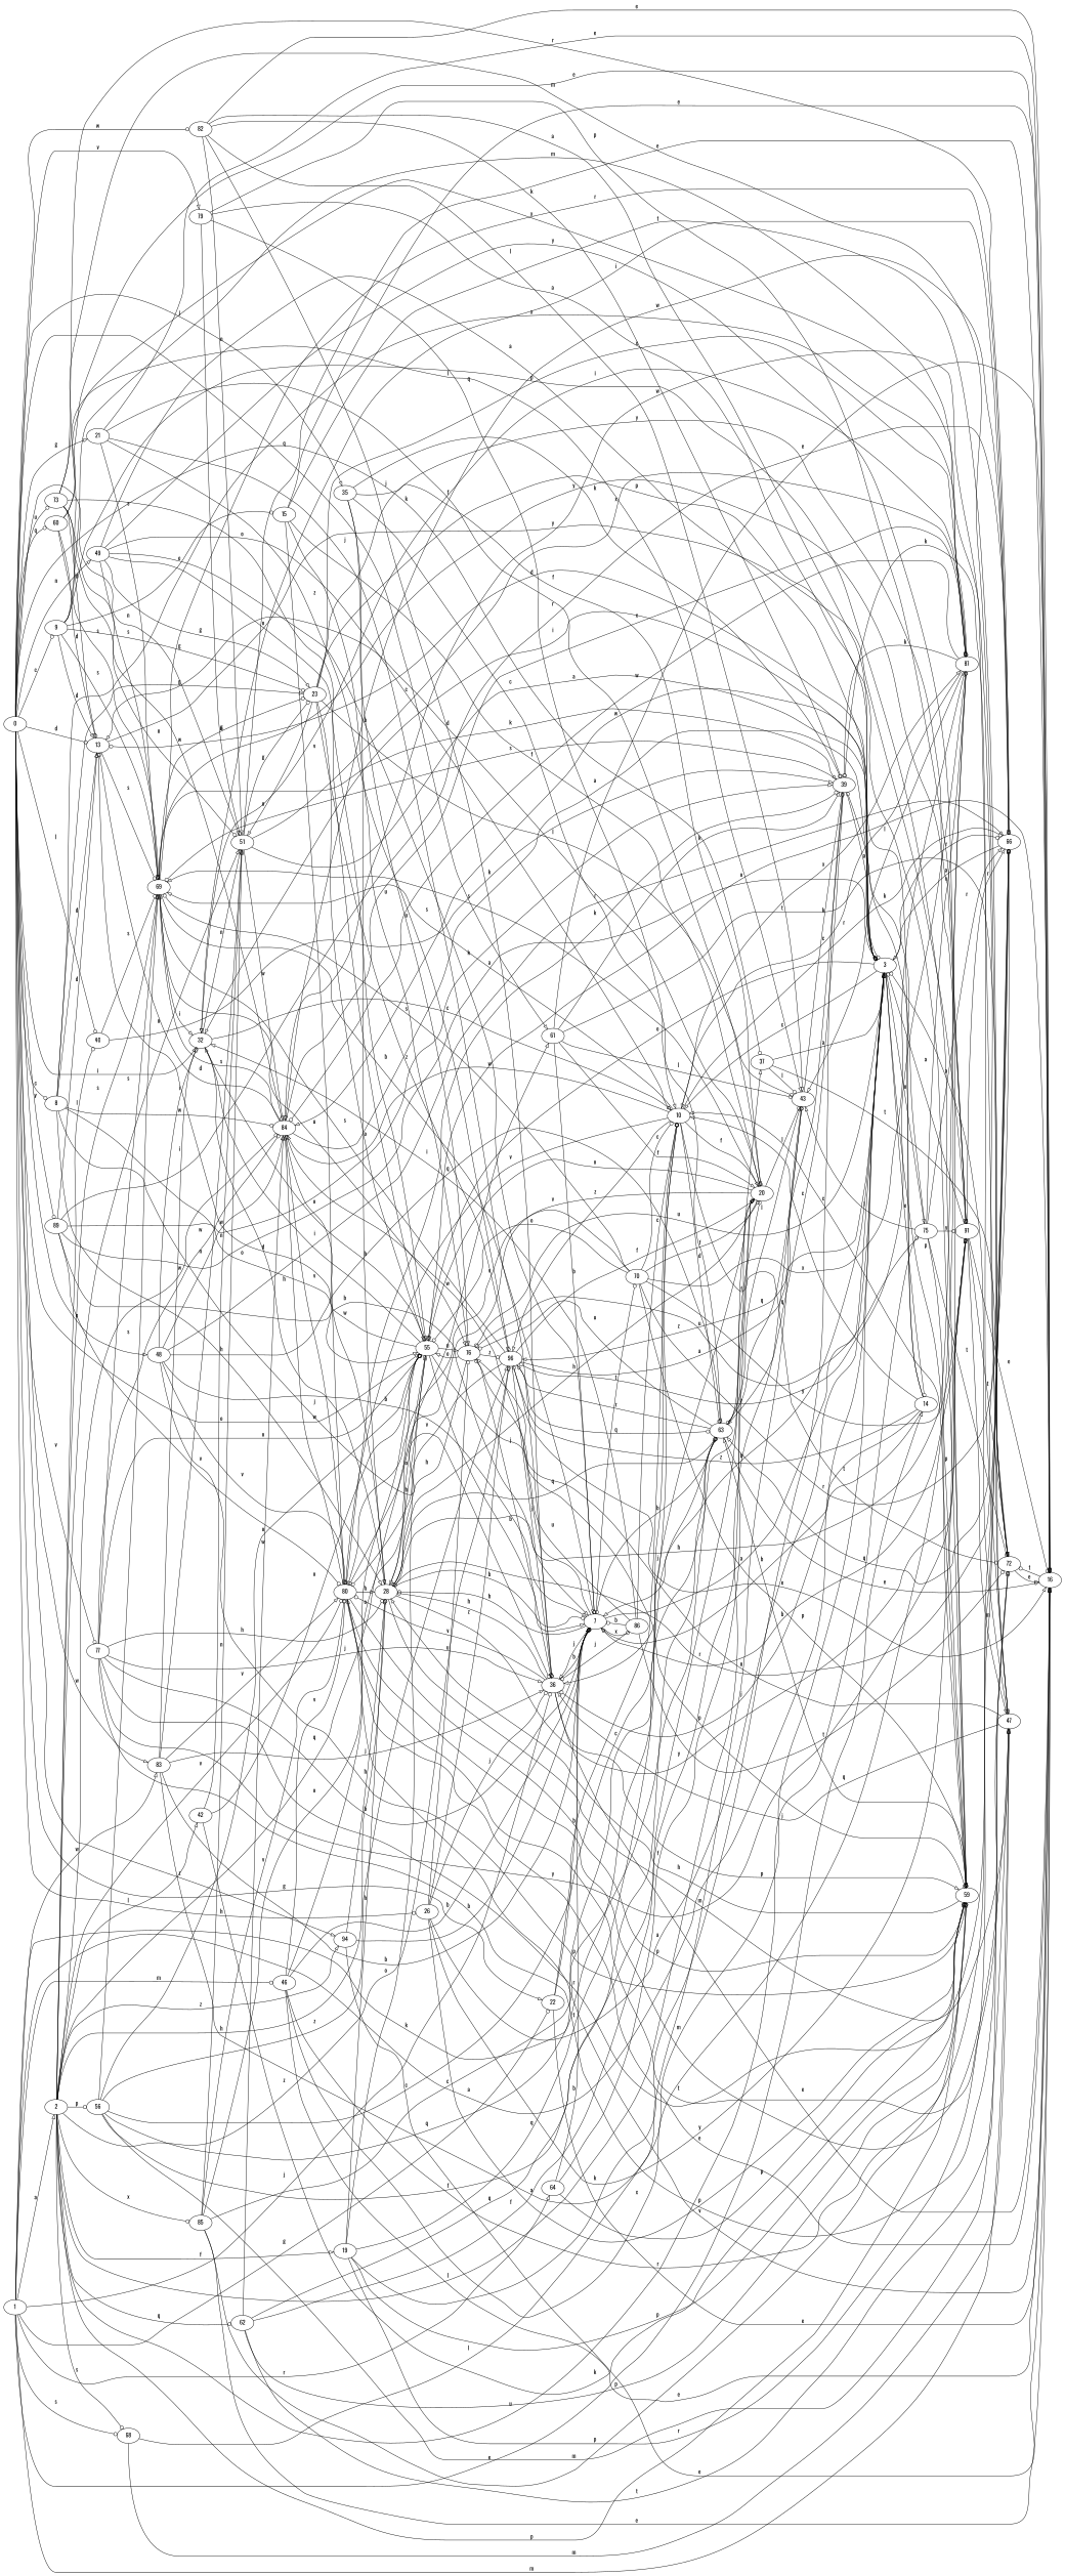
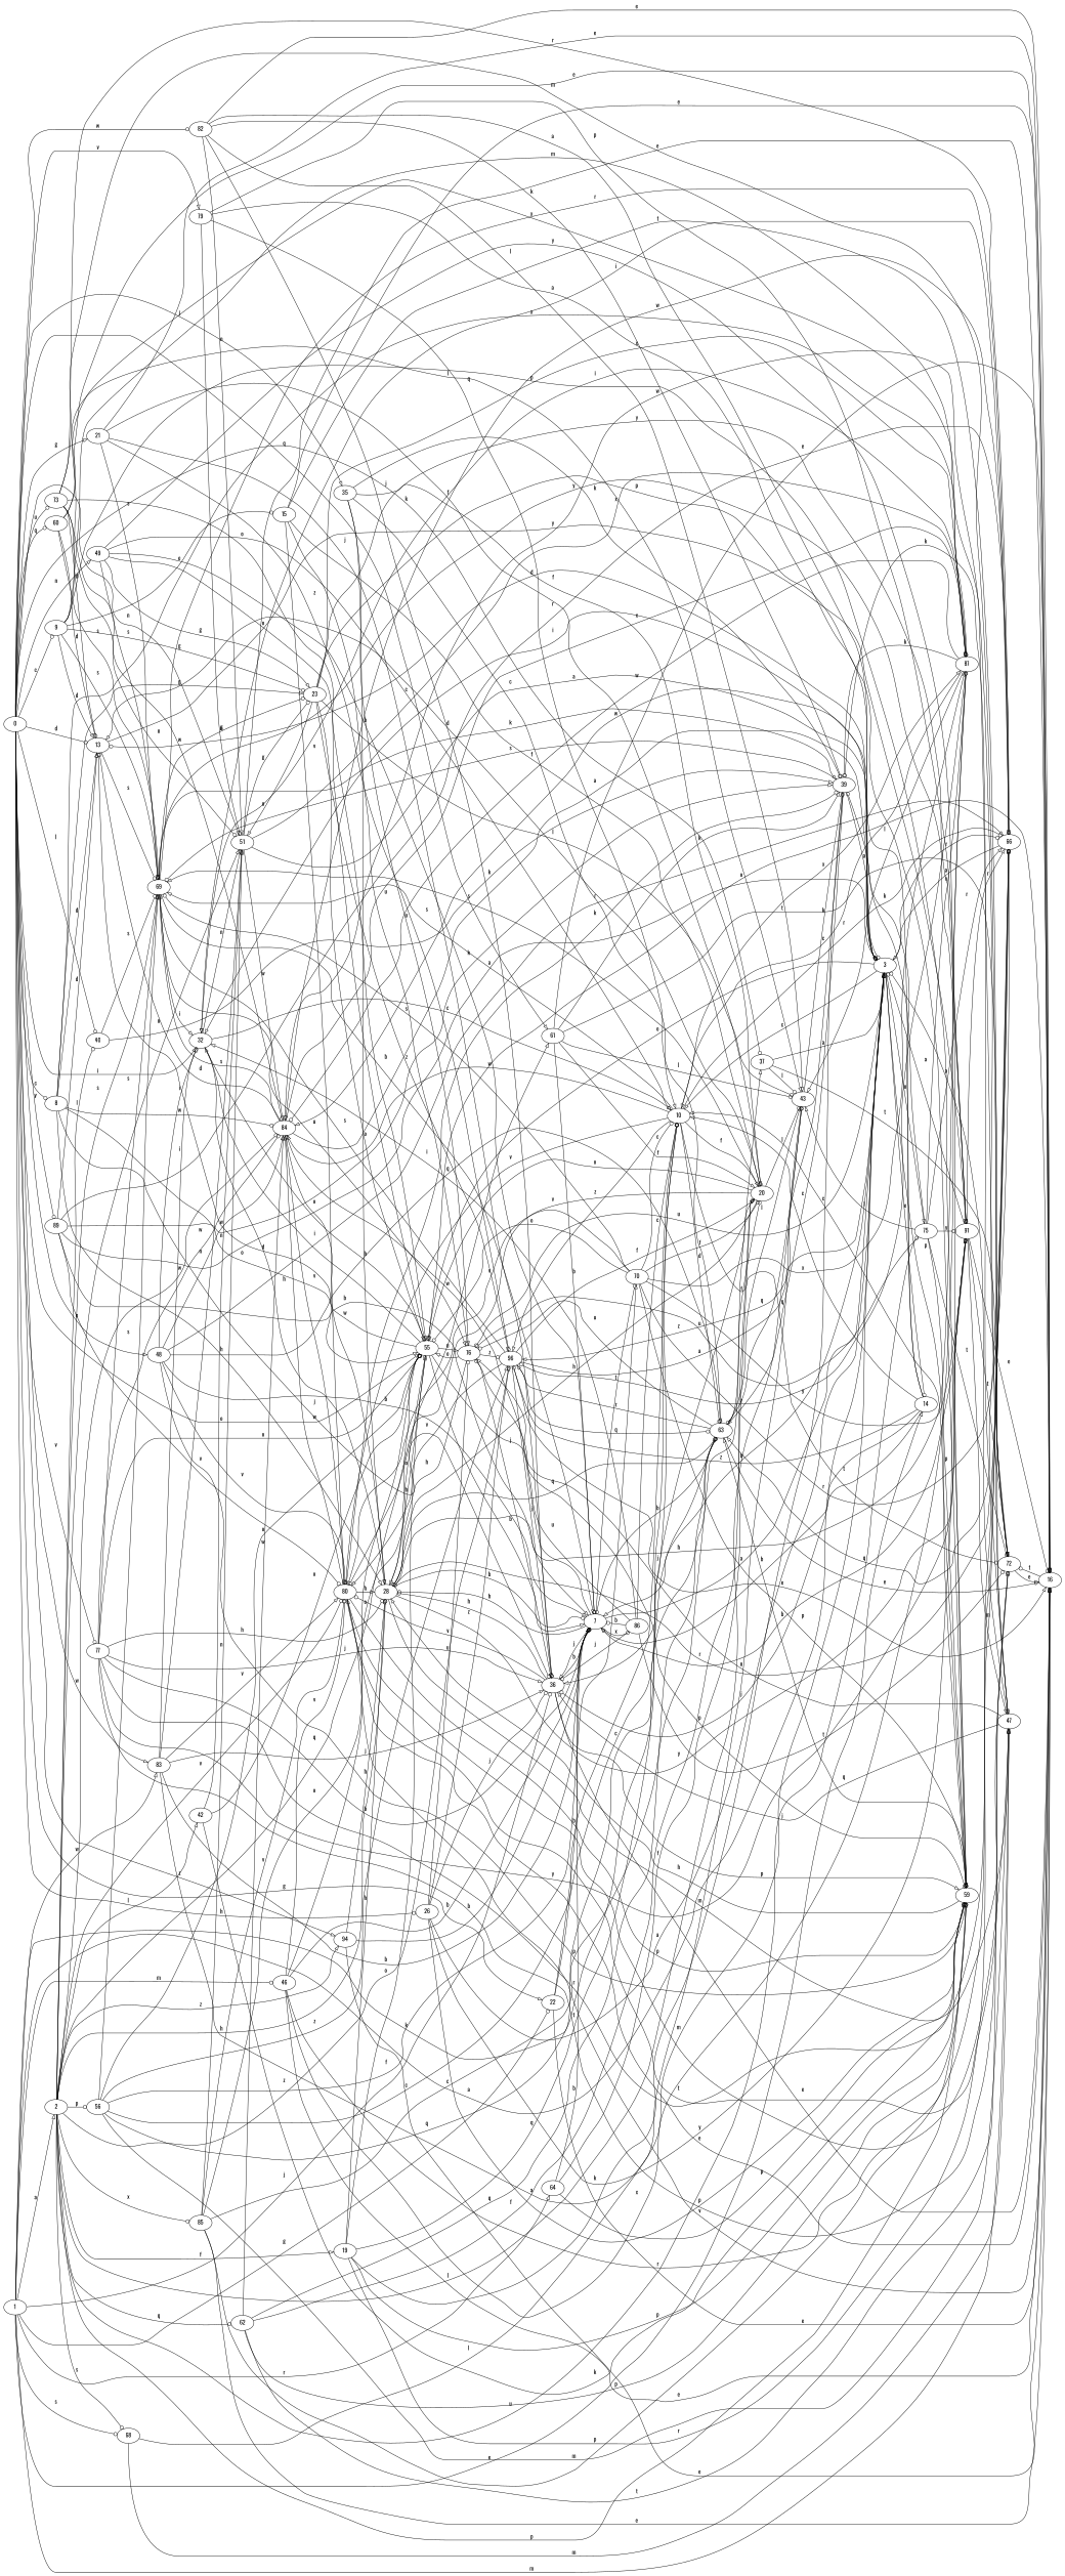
  strict digraph {
    fontname=Oswald
    rankdir=LR
    node [fontname=Oswald]
    edge [arrowhead=odot fontname=Oswald]
    0
    8
    9
    13
    21
    22
    26
    32
    35
    37
    40
    48
    49
    51
    55
    60
    61
    73
    77
    79
    82
    83
    89
    94
    36
    28
    84
    23
    87
    47
    59
    69
    15
    91
    96
    20
    16
    7
    10
    3
    76
    39
    43
    72
    80
    66
    63
    1
    2
    14
    46
    64
    68
    19
    42
    56
    62
    75
    85
    70
    86
    0 -> 8 [label=c]
    0 -> 9 [label=c]
    0 -> 13 [label=d]
    0 -> 21 [arrowhead=onormal label=g]
    0 -> 22 [arrowhead=onormal label=g]
    0 -> 26 [label=h]
    0 -> 32 [arrowhead=onormal label=i]
    0 -> 35 [arrowhead=onormal label=j]
    0 -> 37 [label=k]
    0 -> 40 [label=l]
    0 -> 48 [arrowhead=onormal label=n]
    0 -> 49 [arrowhead=onormal label=n]
    0 -> 51 [arrowhead=onormal label=n]
    0 -> 55 [arrowhead=onormal label=o]
    0 -> 60 [label=q]
    0 -> 61 [arrowhead=onormal label=q]
    0 -> 73 [label=u]
    0 -> 77 [label=v]
    0 -> 79 [arrowhead=onormal label=v]
    0 -> 82 [label=w]
    0 -> 83 [arrowhead=onormal label=w]
    0 -> 89 [label=y]
    0 -> 94 [arrowhead=onormal label=z]
    8 -> 13 [arrowhead=onormal label=d]
    8 -> 55 [arrowhead=onormal label=o]
    8 -> 36 [label=j]
    8 -> 28 [arrowhead=onormal label=h]
    8 -> 84 [label=w]
    8 -> 23 [arrowhead=onormal label=g]
    8 -> 87 [arrowhead=onormal label=x]
    9 -> 13 [arrowhead=onormal label=d]
    9 -> 23 [label=g]
    9 -> 87 [arrowhead=onormal label=x]
    9 -> 47 [arrowhead=onormal label=m]
    9 -> 59 [arrowhead=onormal label=p]
    9 -> 69 [label=s]
    9 -> 15 [label=e]
    13 -> 69 [label=s]
    13 -> 91 [arrowhead=onormal label=y]
    21 -> 36 [label=j]
    21 -> 69 [arrowhead=onormal label=s]
    21 -> 96 [label=z]
    21 -> 20 [label=f]
    21 -> 16 [label=e]
    22 -> 16 [label=e]
    22 -> 7 [arrowhead=onormal label=b]
    22 -> 10 [label=c]
    26 -> 36 [label=j]
    26 -> 59 [label=p]
    26 -> 91 [arrowhead=onormal label=y]
    26 -> 96 [arrowhead=onormal label=z]
    26 -> 3 [arrowhead=onormal label=a]
    26 -> 76 [label=u]
    32 -> 51 [label=n]
    32 -> 55 [label=o]
    32 -> 28 [arrowhead=onormal label=h]
    32 -> 10 [arrowhead=onormal label=c]
    35 -> 28 [arrowhead=onormal label=h]
    35 -> 20 [arrowhead=onormal label=f]
    35 -> 10 [arrowhead=onormal label=c]
    35 -> 76 [arrowhead=onormal label=u]
    35 -> 39 [label=k]
    37 -> 3 [arrowhead=onormal label=a]
    37 -> 43 [label=l]
    37 -> 72 [label=t]
    40 -> 69 [label=s]
    40 -> 39 [arrowhead=onormal label=k]
    48 -> 32 [arrowhead=onormal label=i]
    48 -> 84 [arrowhead=onormal label=w]
    48 -> 59 [label=p]
    48 -> 7 [arrowhead=onormal label=b]
    48 -> 80 [label=v]
    48 -> 66 [arrowhead=onormal label=r]
    48 -> 63 [label=q]
    49 -> 55 [label=o]
    49 -> 23 [arrowhead=onormal label=g]
    49 -> 69 [label=s]
    49 -> 91 [arrowhead=onormal label=y]
    49 -> 7 [label=b]
    49 -> 10 [arrowhead=onormal label=c]
-   49 -> 3 [label=a]
    51 -> 84 [arrowhead=onormal label=w]
    51 -> 23 [label=g]
    51 -> 87 [label=x]
    51 -> 16 [arrowhead=onormal label=e]
    51 -> 3 [label=a]
    55 -> 13 [label=d]
    55 -> 32 [arrowhead=onormal label=i]
    55 -> 28 [arrowhead=onormal label=h]
    55 -> 59 [label=p]
    55 -> 7 [label=b]
    55 -> 76 [arrowhead=onormal label=u]
    60 -> 13 [arrowhead=onormal label=d]
    60 -> 69 [arrowhead=onormal label=s]
    60 -> 16 [arrowhead=onormal label=e]
    60 -> 43 [arrowhead=onormal label=l]
    61 -> 20 [arrowhead=onormal label=f]
    61 -> 16 [label=e]
    61 -> 7 [label=b]
    61 -> 39 [arrowhead=onormal label=k]
    61 -> 43 [label=l]
    61 -> 72 [arrowhead=onormal label=t]
    73 -> 13 [label=d]
    73 -> 51 [label=n]
    73 -> 55 [arrowhead=onormal label=o]
    73 -> 84 [label=w]
    73 -> 47 [label=m]
    73 -> 66 [label=r]
    77 -> 55 [label=o]
    77 -> 36 [arrowhead=onormal label=j]
    77 -> 28 [label=h]
    77 -> 84 [label=w]
    77 -> 69 [label=s]
    77 -> 91 [label=y]
    77 -> 7 [label=b]
    77 -> 72 [label=t]
    77 -> 66 [label=r]
    79 -> 51 [label=n]
    79 -> 59 [arrowhead=onormal label=p]
    79 -> 3 [label=a]
    79 -> 63 [arrowhead=onormal label=q]
    82 -> 51 [arrowhead=onormal label=n]
    82 -> 36 [label=j]
    82 -> 16 [label=e]
    82 -> 3 [arrowhead=onormal label=a]
    82 -> 39 [label=k]
    82 -> 43 [arrowhead=onormal label=l]
    83 -> 32 [label=i]
    83 -> 51 [arrowhead=onormal label=n]
    83 -> 36 [arrowhead=onormal label=j]
    83 -> 7 [arrowhead=onormal label=b]
    83 -> 3 [label=a]
    83 -> 80 [arrowhead=onormal label=v]
    89 -> 13 [arrowhead=onormal label=d]
    89 -> 7 [arrowhead=onormal label=b]
    89 -> 3 [arrowhead=onormal label=a]
    89 -> 39 [arrowhead=onormal label=k]
    89 -> 80 [label=v]
    89 -> 66 [label=r]
    94 -> 28 [arrowhead=onormal label=h]
    94 -> 16 [arrowhead=onormal label=e]
    94 -> 7 [label=b]
    36 -> 28 [label=h]
    36 -> 59 [arrowhead=onormal label=p]
    36 -> 16 [arrowhead=onormal label=e]
    36 -> 7 [label=b]
    36 -> 80 [label=v]
    28 -> 55 [label=o]
    28 -> 84 [label=w]
    28 -> 47 [arrowhead=onormal label=m]
    28 -> 91 [label=y]
    28 -> 7 [arrowhead=onormal label=b]
    28 -> 66 [label=r]
    28 -> 63 [label=q]
    84 -> 13 [label=d]
    84 -> 87 [label=x]
    84 -> 69 [arrowhead=onormal label=s]
    84 -> 3 [label=a]
    84 -> 80 [label=v]
    23 -> 51 [arrowhead=onormal label=n]
    23 -> 55 [arrowhead=onormal label=o]
    23 -> 87 [label=x]
    23 -> 59 [label=p]
    23 -> 91 [label=y]
    23 -> 96 [arrowhead=onormal label=z]
    23 -> 43 [label=l]
    87 -> 32 [arrowhead=onormal label=i]
    87 -> 28 [label=h]
    87 -> 84 [label=w]
    87 -> 96 [label=z]
    87 -> 10 [arrowhead=onormal label=c]
    87 -> 39 [label=k]
    87 -> 43 [arrowhead=onormal label=l]
    47 -> 36 [arrowhead=onormal label=j]
    47 -> 3 [label=a]
    47 -> 76 [arrowhead=onormal label=u]
    47 -> 39 [label=k]
    59 -> 28 [arrowhead=onormal label=h]
    59 -> 10 [arrowhead=onormal label=c]
    59 -> 63 [arrowhead=onormal label=q]
    69 -> 32 [arrowhead=onormal label=i]
    69 -> 23 [label=g]
    69 -> 91 [label=y]
    69 -> 7 [arrowhead=onormal label=b]
    69 -> 76 [arrowhead=onormal label=u]
    69 -> 39 [arrowhead=onormal label=k]
    69 -> 66 [arrowhead=onormal label=r]
    15 -> 20 [label=f]
    15 -> 16 [arrowhead=onormal label=e]
    15 -> 76 [label=u]
    15 -> 72 [arrowhead=onormal label=t]
    15 -> 80 [arrowhead=onormal label=v]
    91 -> 47 [arrowhead=onormal label=m]
    91 -> 16 [label=e]
    91 -> 7 [arrowhead=onormal label=b]
    91 -> 3 [label=a]
    91 -> 72 [arrowhead=onormal label=t]
    91 -> 66 [arrowhead=onormal label=r]
    96 -> 36 [arrowhead=onormal label=j]
    96 -> 69 [label=s]
    96 -> 20 [arrowhead=onormal label=f]
    96 -> 16 [arrowhead=onormal label=e]
    96 -> 3 [arrowhead=onormal label=a]
-   96 -> 80 [label=v]
+   96 -> 80 [arrowhead=onormal label=v]
    96 -> 63 [label=q]
    20 -> 13 [arrowhead=onormal label=d]
    20 -> 55 [arrowhead=onormal label=o]
    20 -> 36 [arrowhead=onormal label=j]
    20 -> 28 [label=h]
    20 -> 69 [arrowhead=onormal label=s]
    20 -> 43 [label=l]
    20 -> 80 [label=v]
    16 -> 55 [label=o]
    16 -> 72 [label=t]
    16 -> 80 [arrowhead=onormal label=v]
    7 -> 36 [arrowhead=onormal label=j]
    7 -> 28 [label=h]
    7 -> 84 [label=w]
    7 -> 3 [arrowhead=onormal label=a]
    7 -> 70 [label=t]
    7 -> 86 [label=x]
    10 -> 84 [arrowhead=onormal label=w]
    10 -> 87 [arrowhead=onormal label=x]
    10 -> 69 [arrowhead=onormal label=s]
    10 -> 96 [arrowhead=onormal label=z]
    10 -> 20 [arrowhead=onormal label=f]
    10 -> 72 [label=t]
    10 -> 80 [label=v]
    10 -> 66 [label=r]
    10 -> 63 [label=d]
    3 -> 32 [arrowhead=onormal label=i]
    3 -> 55 [arrowhead=onormal label=o]
    3 -> 59 [arrowhead=onormal label=p]
    3 -> 7 [arrowhead=onormal label=b]
    3 -> 10 [arrowhead=onormal label=c]
    3 -> 76 [label=u]
    3 -> 66 [label=r]
    3 -> 14 [label=e]
    3 -> 75 [arrowhead=onormal label=u]
    76 -> 55 [arrowhead=onormal label=o]
    76 -> 36 [arrowhead=onormal label=j]
    76 -> 28 [label=h]
    76 -> 96 [label=z]
    39 -> 69 [label=s]
    39 -> 96 [arrowhead=onormal label=z]
    39 -> 3 [label=a]
    39 -> 63 [arrowhead=onormal label=q]
    43 -> 39 [arrowhead=onormal label=k]
    43 -> 63 [label=q]
    72 -> 84 [arrowhead=onormal label=w]
    72 -> 16 [arrowhead=onormal label=e]
    80 -> 28 [arrowhead=onormal label=h]
    80 -> 84 [arrowhead=onormal label=w]
    80 -> 47 [arrowhead=onormal label=m]
    80 -> 59 [label=p]
    80 -> 16 [arrowhead=onormal label=e]
    80 -> 39 [label=k]
    80 -> 72 [label=t]
    66 -> 32 [arrowhead=onormal label=i]
    66 -> 84 [arrowhead=onormal label=w]
    66 -> 3 [arrowhead=onormal label=a]
    66 -> 63 [arrowhead=onormal label=q]
    63 -> 96 [arrowhead=onormal label=z]
    63 -> 20 [label=f]
    63 -> 16 [arrowhead=onormal label=e]
    63 -> 7 [label=b]
    63 -> 76 [label=u]
    63 -> 43 [arrowhead=onormal label=l]
    1 -> 22 [label=g]
    1 -> 37 [arrowhead=onormal label=k]
    1 -> 83 [arrowhead=onormal label=w]
    1 -> 36 [label=j]
    1 -> 47 [arrowhead=onormal label=m]
    1 -> 3 [arrowhead=onormal label=a]
    1 -> 2 [arrowhead=onormal label=a]
    1 -> 14 [arrowhead=onormal label=e]
    1 -> 46 [label=m]
    1 -> 64 [arrowhead=onormal label=r]
    1 -> 68 [label=s]
    2 -> 40 [label=l]
    2 -> 51 [arrowhead=onormal label=n]
    2 -> 61 [arrowhead=onormal label=q]
    2 -> 94 [arrowhead=onormal label=z]
    2 -> 28 [label=h]
    2 -> 84 [label=w]
    2 -> 59 [label=p]
    2 -> 69 [arrowhead=onormal label=s]
    2 -> 96 [label=z]
    2 -> 43 [label=l]
    2 -> 80 [label=v]
    2 -> 68 [label=s]
    2 -> 19 [arrowhead=onormal label=f]
    2 -> 42 [arrowhead=onormal label=l]
    2 -> 56 [label=p]
    2 -> 62 [label=q]
    2 -> 75 [label=u]
    2 -> 85 [label=x]
    14 -> 13 [label=d]
    14 -> 36 [label=j]
    14 -> 84 [arrowhead=onormal label=w]
    14 -> 96 [label=z]
    14 -> 7 [arrowhead=onormal label=b]
    14 -> 10 [arrowhead=onormal label=c]
    46 -> 55 [label=o]
    46 -> 87 [label=x]
    46 -> 16 [arrowhead=onormal label=e]
    46 -> 7 [label=b]
    46 -> 80 [label=v]
    46 -> 66 [label=r]
    64 -> 59 [label=p]
    64 -> 20 [arrowhead=onormal label=f]
    64 -> 7 [arrowhead=onormal label=b]
    68 -> 47 [label=m]
    68 -> 43 [label=l]
    19 -> 55 [arrowhead=onormal label=o]
    19 -> 28 [label=h]
    19 -> 59 [label=p]
    19 -> 39 [label=k]
    19 -> 66 [arrowhead=onormal label=r]
    19 -> 63 [arrowhead=onormal label=q]
    42 -> 51 [label=n]
    42 -> 55 [label=o]
    42 -> 59 [arrowhead=onormal label=k]
    56 -> 55 [label=o]
    56 -> 47 [arrowhead=onormal label=m]
    56 -> 69 [arrowhead=onormal label=s]
    56 -> 96 [arrowhead=onormal label=z]
-   56 -> 20 [arrowhead=onormal label=f]
+   56 -> 70 [arrowhead=onormal label=f]
    56 -> 10 [label=c]
    56 -> 63 [label=q]
    62 -> 84 [arrowhead=onormal label=w]
    62 -> 59 [arrowhead=onormal label=p]
    62 -> 20 [label=f]
    62 -> 72 [arrowhead=onormal label=t]
    62 -> 63 [label=q]
    75 -> 87 [label=x]
    75 -> 59 [label=p]
    75 -> 91 [label=y]
    75 -> 76 [label=u]
    75 -> 39 [label=k]
    75 -> 43 [arrowhead=onormal label=l]
    75 -> 72 [label=t]
    75 -> 66 [arrowhead=onormal label=r]
    85 -> 51 [arrowhead=onormal label=n]
    85 -> 55 [label=o]
    85 -> 59 [label=p]
    85 -> 16 [label=e]
    85 -> 10 [label=c]
    85 -> 80 [label=v]
    70 -> 55 [label=o]
    70 -> 87 [arrowhead=onormal label=x]
    70 -> 59 [label=p]
    70 -> 69 [label=s]
    70 -> 91 [arrowhead=onormal label=y]
    70 -> 20 [label=f]
    70 -> 10 [label=c]
    70 -> 80 [label=v]
    70 -> 66 [label=r]
    86 -> 32 [arrowhead=onormal label=i]
    86 -> 36 [label=j]
    86 -> 7 [label=b]
    86 -> 10 [label=c]
    86 -> 76 [label=u]
    86 -> 72 [label=t]
  }
